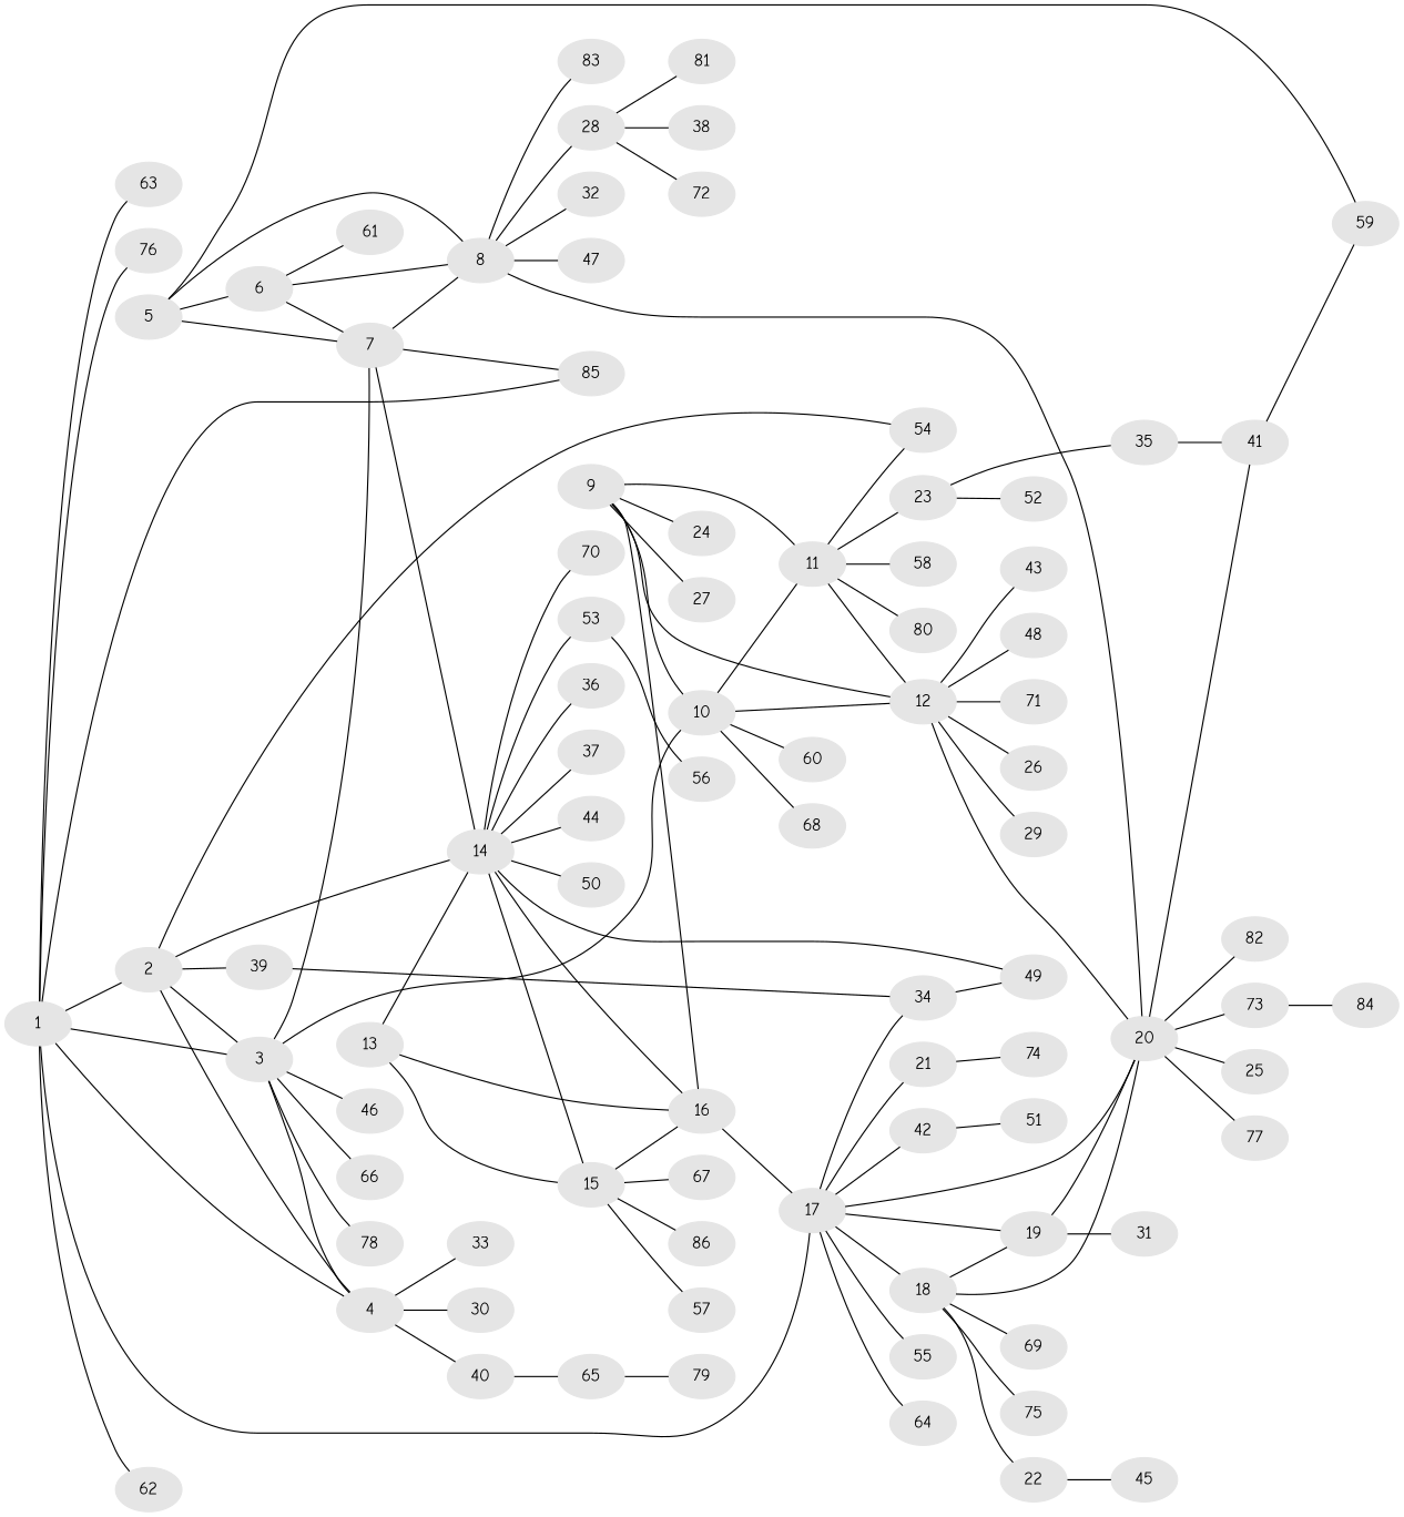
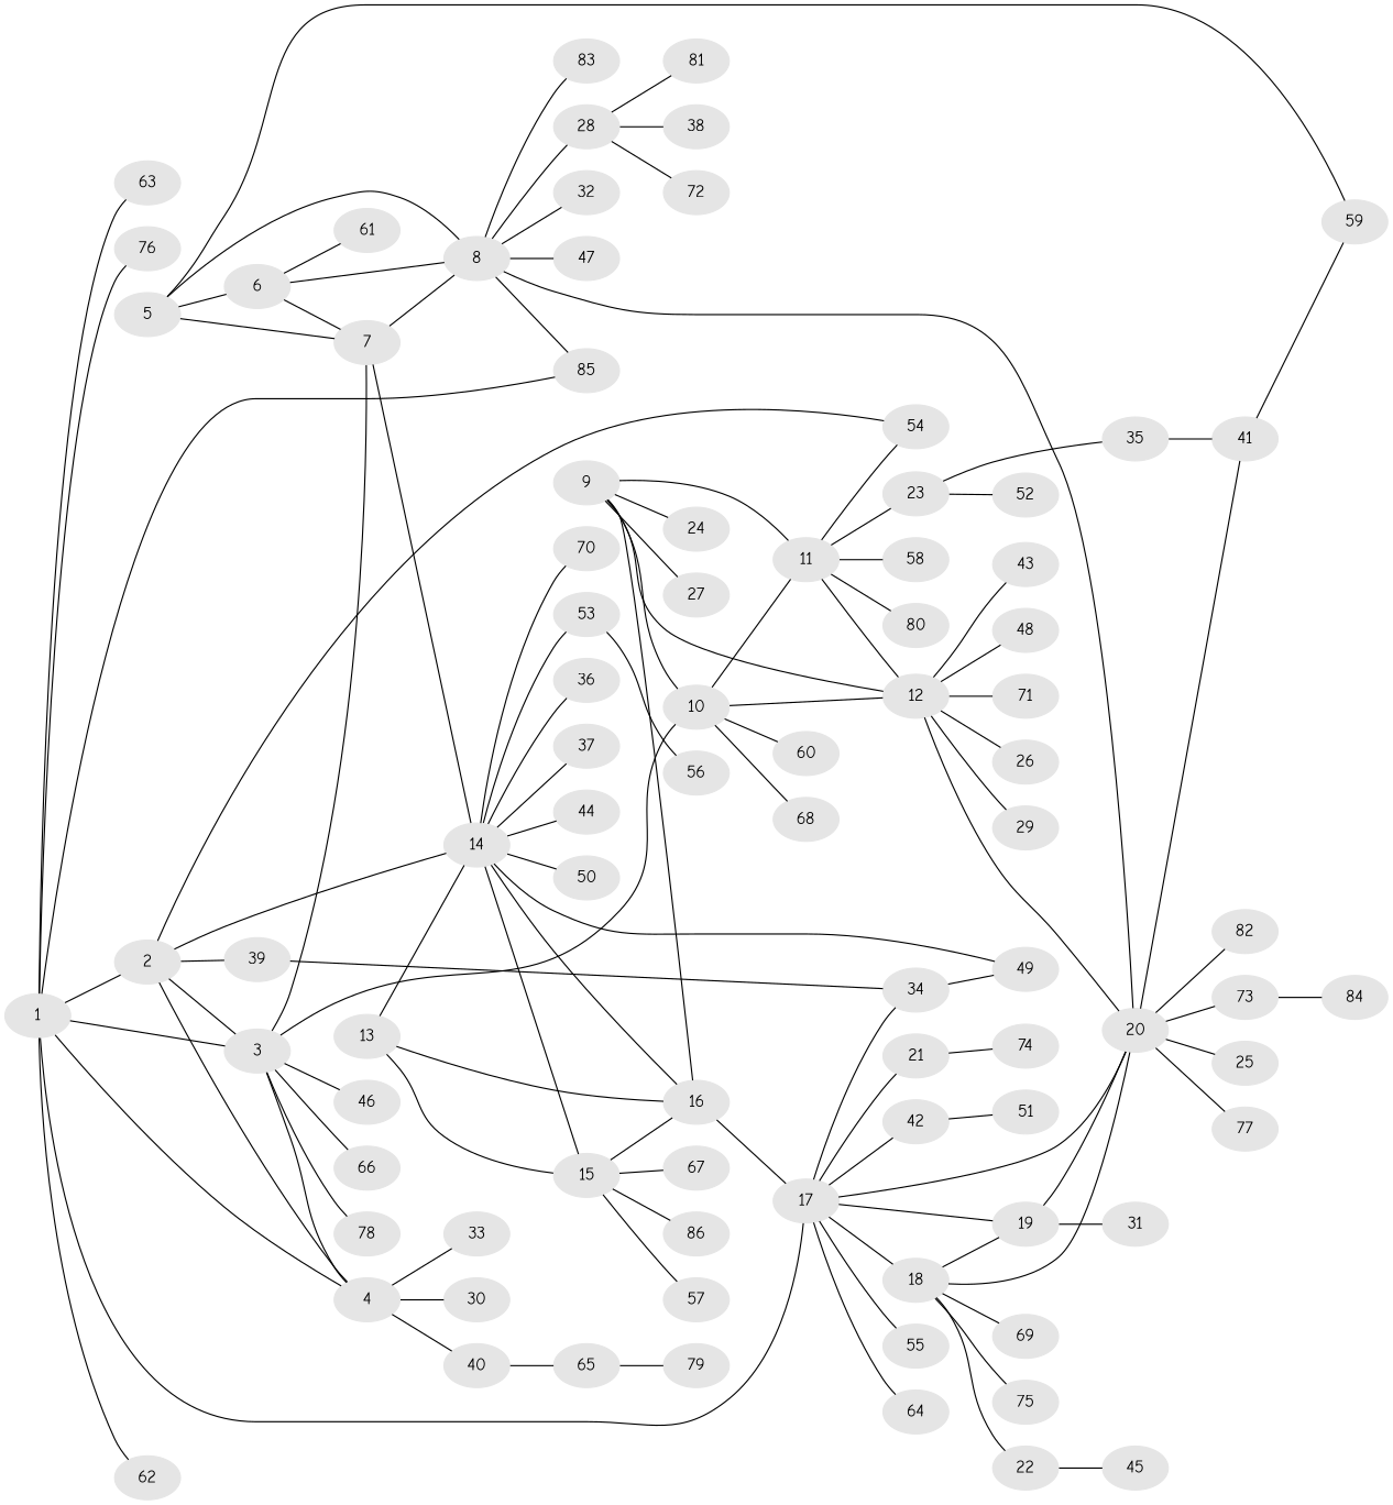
  graph {
    fontname="Comic Neue"
    rankdir=LR
    node [color=gray90 fontname="Comic Neue" style=filled]
    edge [fontname="Comic Neue"]
    1
    2
    3
    4
    17
    62
    63
    76
    85
    14
    39
    54
    7
    10
    46
    66
    78
    30
    33
    40
    34
    20
    18
    19
    21
    42
    55
    64
    16
    15
    36
    37
    44
    49
    50
    53
    70
    8
    11
    12
    60
    68
    65
    5
    6
    59
    61
    28
    32
    47
    83
    9
    24
    27
    25
    41
    73
    77
    82
    38
    72
    81
    23
    58
    80
    26
    29
    43
    48
    71
    35
    52
    13
    57
    67
    86
    56
    22
    69
    75
    31
    74
    51
    45
    84
    79
    1 -- 2
    1 -- 3
    1 -- 4
    1 -- 17
    1 -- 62
    1 -- 63
    1 -- 76
    1 -- 85
    2 -- 3
    2 -- 4
    2 -- 14
    2 -- 39
    2 -- 54
    3 -- 4
    3 -- 7
    3 -- 10
    3 -- 46
    3 -- 66
    3 -- 78
    4 -- 30
    4 -- 33
    4 -- 40
    17 -- 34
    17 -- 20
    17 -- 18
    17 -- 19
    17 -- 21
    17 -- 42
    17 -- 55
    17 -- 64
    14 -- 16
    14 -- 15
    14 -- 36
    14 -- 37
    14 -- 44
    14 -- 49
    14 -- 50
    14 -- 53
    14 -- 70
    39 -- 34
-   7 -- 85
+   8 -- 85
    7 -- 14
    7 -- 8
    10 -- 11
    10 -- 12
    10 -- 60
    10 -- 68
    40 -- 65
    34 -- 49
    20 -- 25
    20 -- 41
    20 -- 73
    20 -- 77
    20 -- 82
    18 -- 20
    18 -- 19
    18 -- 22
    18 -- 69
    18 -- 75
    19 -- 20
    19 -- 31
    21 -- 74
    42 -- 51
    16 -- 17
    15 -- 16
    15 -- 57
    15 -- 67
    15 -- 86
    53 -- 56
    8 -- 20
    8 -- 28
    8 -- 32
    8 -- 47
    8 -- 83
    11 -- 54
    11 -- 12
    11 -- 23
    11 -- 58
    11 -- 80
    12 -- 20
    12 -- 26
    12 -- 29
    12 -- 43
    12 -- 48
    12 -- 71
    65 -- 79
    5 -- 7
    5 -- 8
    5 -- 6
    5 -- 59
    6 -- 7
    6 -- 8
    6 -- 61
    28 -- 38
    28 -- 72
    28 -- 81
    9 -- 10
    9 -- 16
    9 -- 11
    9 -- 12
    9 -- 24
    9 -- 27
    41 -- 59
    73 -- 84
    23 -- 35
    23 -- 52
    35 -- 41
    13 -- 14
    13 -- 16
    13 -- 15
    22 -- 45
  }
